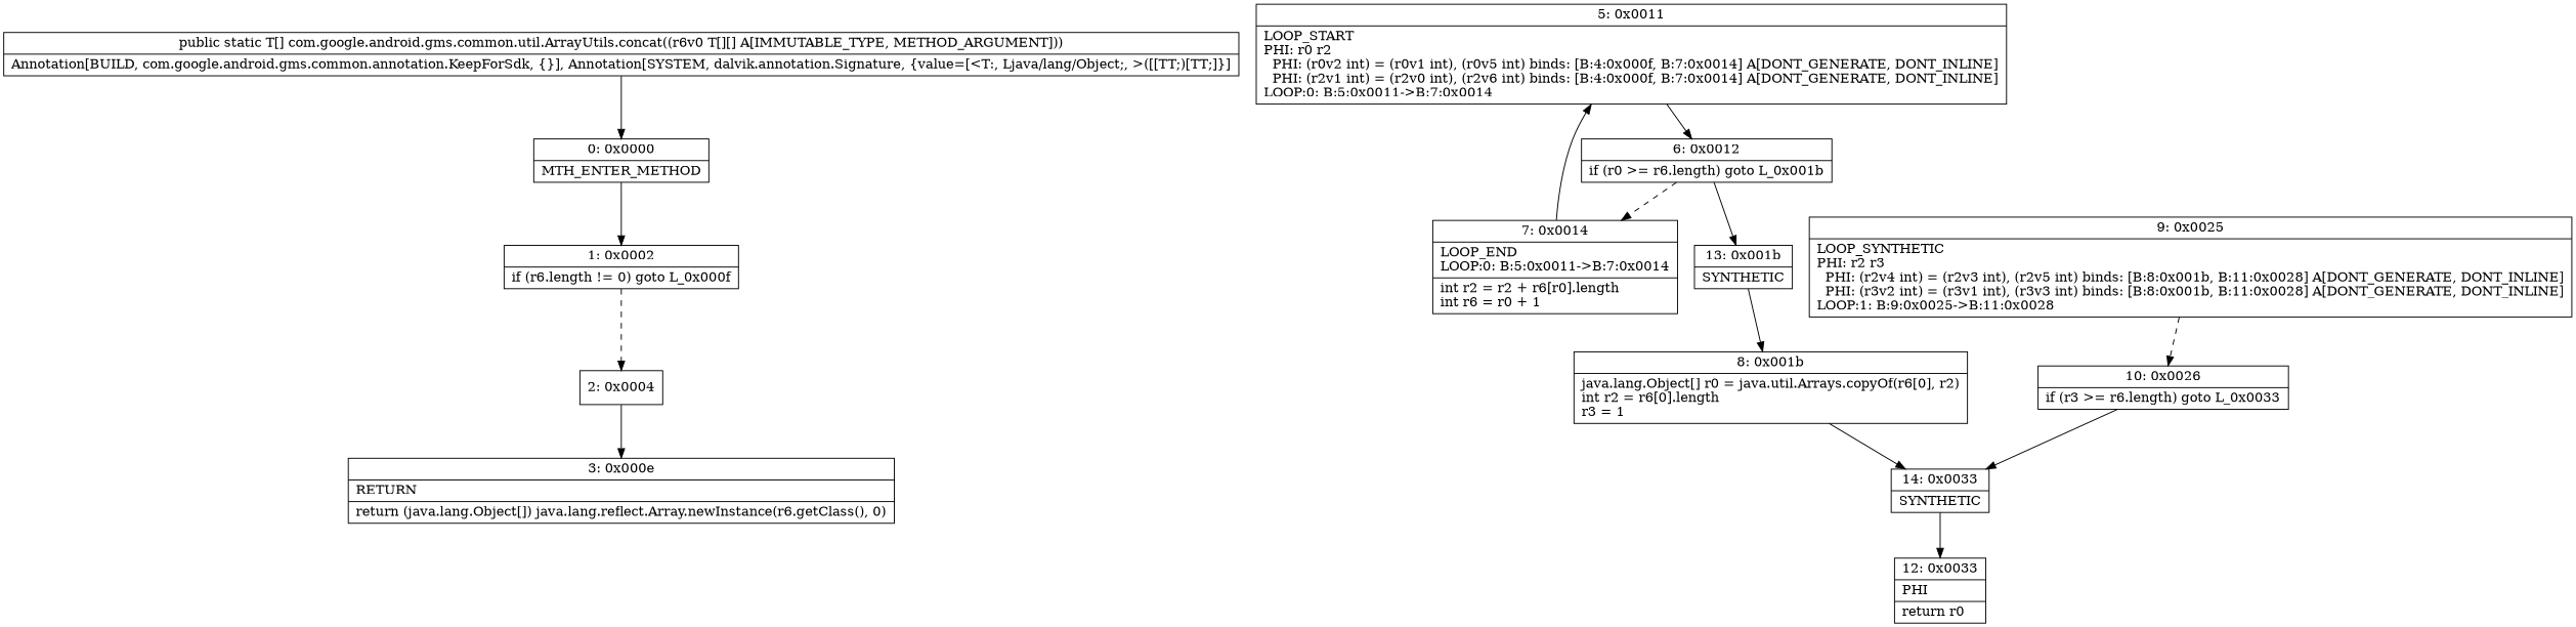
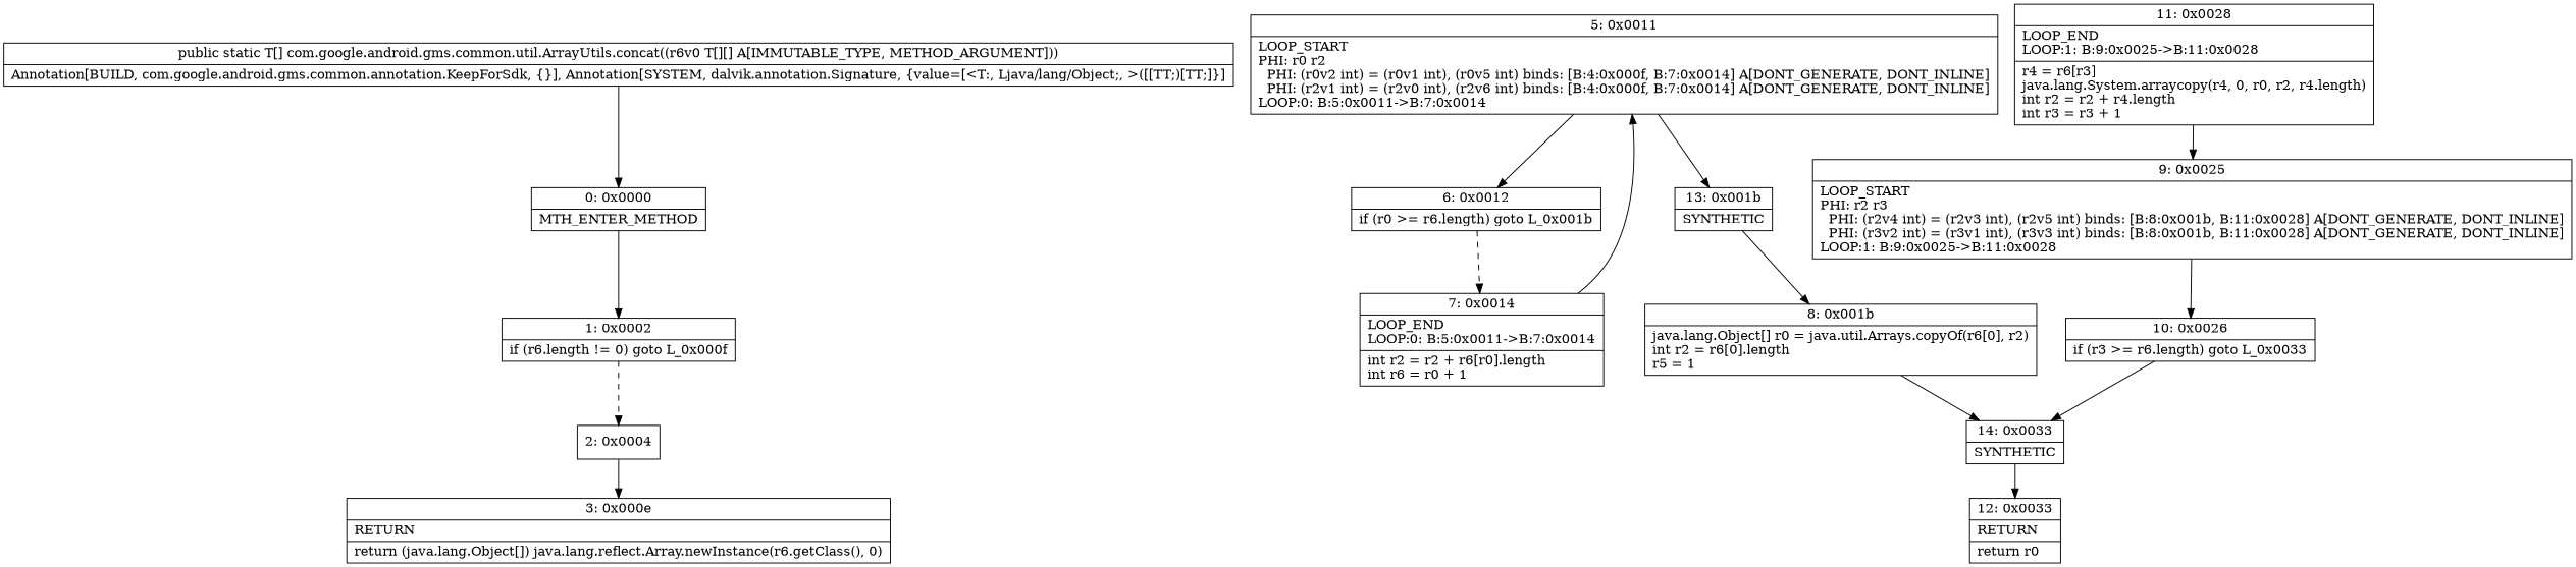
  digraph {
    node [shape=record]
    n1 [label="{0\:\ 0x0000|MTH_ENTER_METHOD\l}"]
    n2 [label="{1\:\ 0x0002|if (r6.length != 0) goto L_0x000f\l}"]
    n3 [label="{2\:\ 0x0004}"]
    n4 [label="{3\:\ 0x000e|RETURN\l|return (java.lang.Object[]) java.lang.reflect.Array.newInstance(r6.getClass(), 0)\l}"]
    n5 [label="{5\:\ 0x0011|LOOP_START\lPHI: r0 r2 \l  PHI: (r0v2 int) = (r0v1 int), (r0v5 int) binds: [B:4:0x000f, B:7:0x0014] A[DONT_GENERATE, DONT_INLINE]\l  PHI: (r2v1 int) = (r2v0 int), (r2v6 int) binds: [B:4:0x000f, B:7:0x0014] A[DONT_GENERATE, DONT_INLINE]\lLOOP:0: B:5:0x0011\-\>B:7:0x0014\l}"]
    n6 [label="{6\:\ 0x0012|if (r0 \>= r6.length) goto L_0x001b\l}"]
    n7 [label="{7\:\ 0x0014|LOOP_END\lLOOP:0: B:5:0x0011\-\>B:7:0x0014\l|int r2 = r2 + r6[r0].length\lint r6 = r0 + 1\l}"]
    n8 [label="{13\:\ 0x001b|SYNTHETIC\l}"]
-   n9 [label="{8\:\ 0x001b|java.lang.Object[] r0 = java.util.Arrays.copyOf(r6[0], r2)\lint r2 = r6[0].length\lr3 = 1\l}"]
+   n9 [label="{8\:\ 0x001b|java.lang.Object[] r0 = java.util.Arrays.copyOf(r6[0], r2)\lint r2 = r6[0].length\lr5 = 1\l}"]
    n10 [label="{14\:\ 0x0033|SYNTHETIC\l}"]
-   n11 [label="{9\:\ 0x0025|LOOP_SYNTHETIC\lPHI: r2 r3 \l  PHI: (r2v4 int) = (r2v3 int), (r2v5 int) binds: [B:8:0x001b, B:11:0x0028] A[DONT_GENERATE, DONT_INLINE]\l  PHI: (r3v2 int) = (r3v1 int), (r3v3 int) binds: [B:8:0x001b, B:11:0x0028] A[DONT_GENERATE, DONT_INLINE]\lLOOP:1: B:9:0x0025\-\>B:11:0x0028\l}"]
+   n11 [label="{9\:\ 0x0025|LOOP_START\lPHI: r2 r3 \l  PHI: (r2v4 int) = (r2v3 int), (r2v5 int) binds: [B:8:0x001b, B:11:0x0028] A[DONT_GENERATE, DONT_INLINE]\l  PHI: (r3v2 int) = (r3v1 int), (r3v3 int) binds: [B:8:0x001b, B:11:0x0028] A[DONT_GENERATE, DONT_INLINE]\lLOOP:1: B:9:0x0025\-\>B:11:0x0028\l}"]
    n12 [label="{10\:\ 0x0026|if (r3 \>= r6.length) goto L_0x0033\l}"]
-   n14 [label="{12\:\ 0x0033|PHI\l|return r0\l}"]
+   n13 [label="{11\:\ 0x0028|LOOP_END\lLOOP:1: B:9:0x0025\-\>B:11:0x0028\l|r4 = r6[r3]\ljava.lang.System.arraycopy(r4, 0, r0, r2, r4.length)\lint r2 = r2 + r4.length\lint r3 = r3 + 1\l}"]
+   n14 [label="{12\:\ 0x0033|RETURN\l|return r0\l}"]
    n15 [label="{public static T[] com.google.android.gms.common.util.ArrayUtils.concat((r6v0 T[][] A[IMMUTABLE_TYPE, METHOD_ARGUMENT]))  | Annotation[BUILD, com.google.android.gms.common.annotation.KeepForSdk, \{\}], Annotation[SYSTEM, dalvik.annotation.Signature, \{value=[\<T:, Ljava\/lang\/Object;, \>([[TT;)[TT;]\}]\l}"]
    n1 -> n2
    n2 -> n3 [style=dashed]
    n3 -> n4
    n5 -> n6
    n6 -> n7 [style=dashed]
-   n6 -> n8
+   n5 -> n8
    n7 -> n5
    n8 -> n9
    n9 -> n10
    n10 -> n14
-   n11 -> n12 [style=dashed]
+   n11 -> n12
    n12 -> n10
+   n13 -> n11
    n15 -> n1
  }
